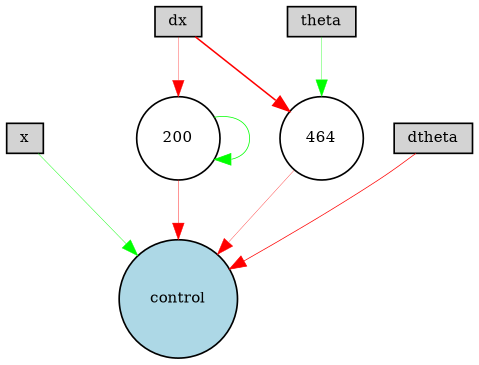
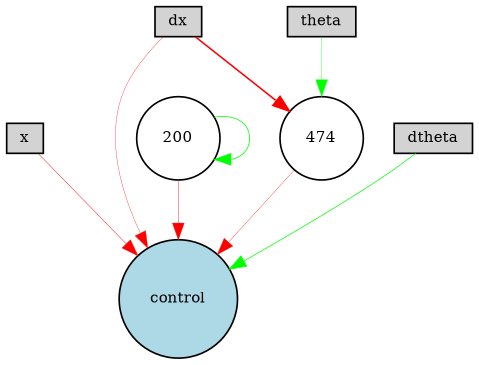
  digraph {
    node [fillcolor=lightgray fontsize=9 shape=box style=filled]
    edge [color=green style=solid]
    x [height=0.2 width=0.2]
    control [fillcolor=lightblue height=0.2 shape=circle width=0.2]
    dx [height=0.2 width=0.2]
    200 [fillcolor=white height=0.2 shape=circle width=0.2]
-   464 [fillcolor=white height=0.2 shape=circle width=0.2]
+   464 [fillcolor=white height=0.2 shape=circle width=0.2 label=474]
    theta [height=0.2 width=0.2]
    dtheta [height=0.2 width=0.2]
-   x -> control [penwidth=0.2586087810679173]
-   dx -> 200 [color=red penwidth=0.19421602957226927]
+   x -> control [color=red penwidth=0.2586087810679173]
+   dx -> control [color=red penwidth=0.19421602957226927]
    dx -> 464 [color=red penwidth=0.925208708978284]
    200 -> control [color=red penwidth=0.2506024910045821]
    200 -> 200 [penwidth=0.45118636437429216]
    464 -> control [color=red penwidth=0.19558459685087953]
    theta -> 464 [penwidth=0.21011732890218543]
-   dtheta -> control [color=red penwidth=0.4319362415740007]
+   dtheta -> control [penwidth=0.4319362415740007]
  }
